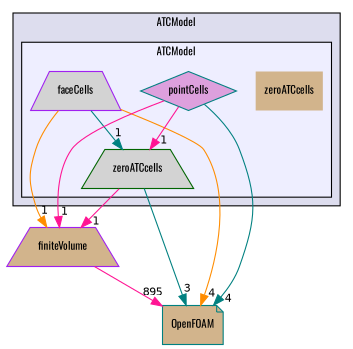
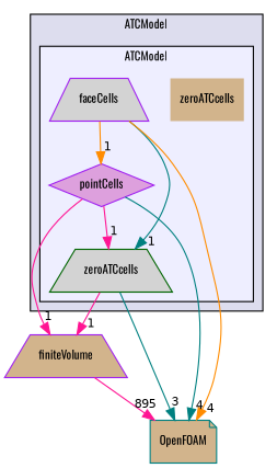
  digraph {
    compound=true
    fontname=Oswald
    node [color=purple fillcolor=tan fontname=Oswald fontsize=10 shape=trapezium style=filled]
    edge [color=deeppink fontname=Oswald headlabel=1 labeldistance=1.5 labelfontname=Helvetica labelfontsize=10]
    n1 [label=zeroATCcells shape=plaintext]
    n2 [fillcolor=lightgrey label=faceCells]
-   n3 [color=teal fillcolor=plum label=pointCells shape=diamond]
+   n3 [fillcolor=plum label=pointCells shape=diamond]
    n4 [color=darkgreen fillcolor=lightgrey label=zeroATCcells]
    n5 [label=finiteVolume]
    n6 [color=teal label=OpenFOAM shape=note]
    subgraph cluster_1 {
      bgcolor="#ddddee"
      fontsize=10
      label=ATCModel
      pencolor=black
      subgraph cluster_2 {
        bgcolor="#eeeeff"
        fontsize=10
        label=ATCModel
        pencolor=black
        n1
        n2
        n3
        n4
      }
    }
    n2 -> n4 [color=teal]
-   n2 -> n5 [color=darkorange]
+   n2 -> n3 [color=darkorange]
    n2 -> n6 [color=darkorange headlabel=4]
    n3 -> n4
    n3 -> n5
    n3 -> n6 [color=teal headlabel=4]
    n4 -> n5
    n4 -> n6 [color=teal headlabel=3]
    n5 -> n6 [headlabel=895]
  }
